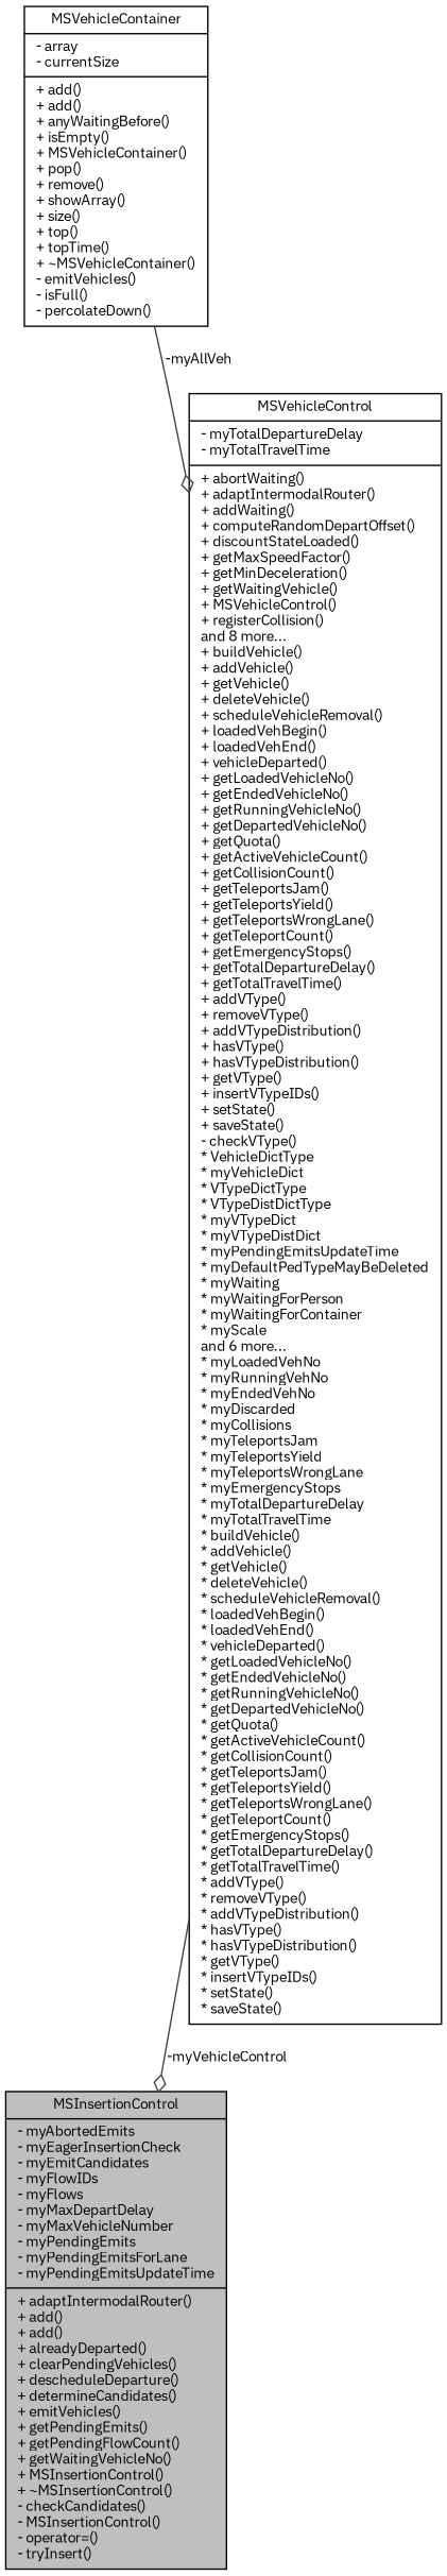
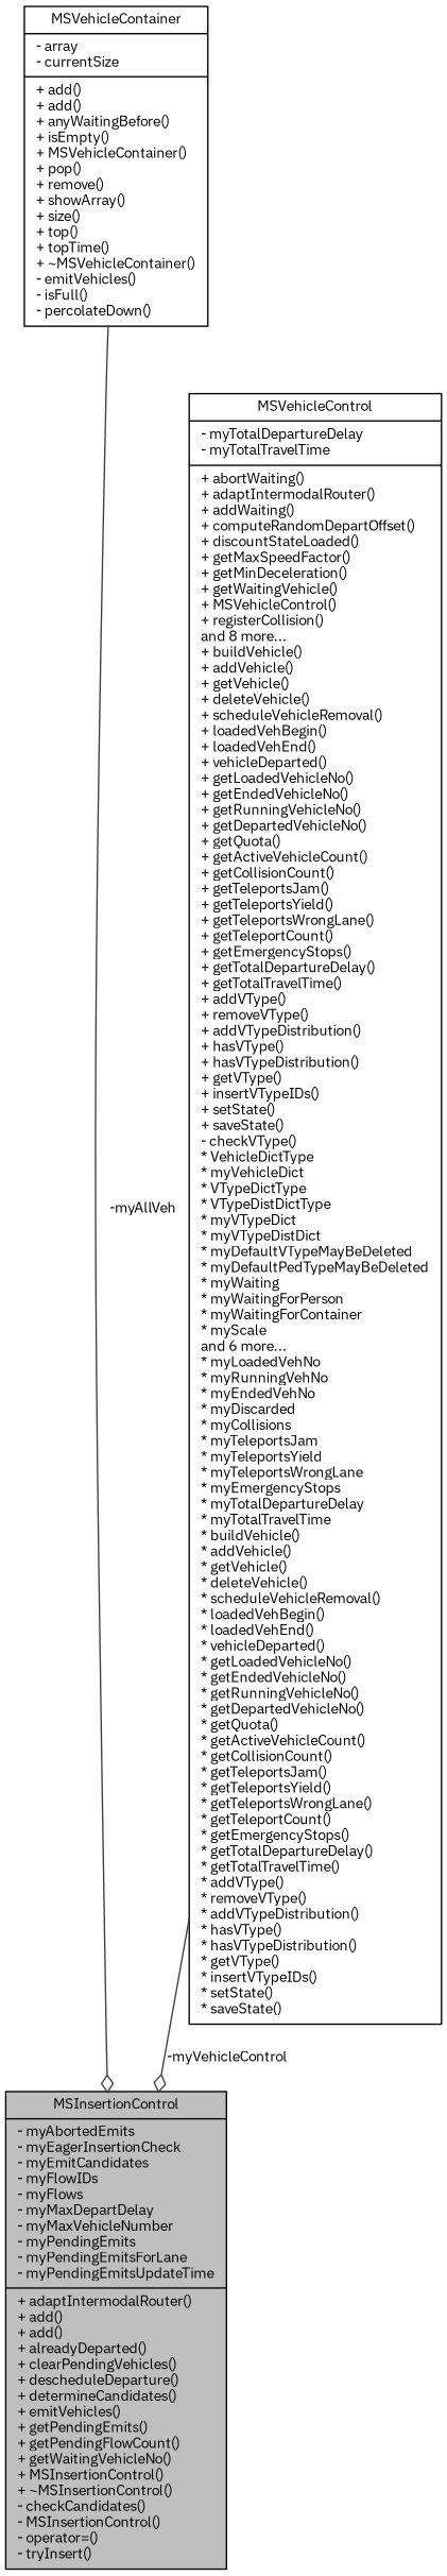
  digraph {
    fontname="IBM Plex Sans"
    node [color=black fillcolor=white fontname="IBM Plex Sans" fontsize=10 shape=record style=filled]
    edge [arrowhead=odiamond color=grey25 fontname="IBM Plex Sans" fontsize=10 labelfontname=Helvetica labelfontsize=10 style=solid]
    n1 [fillcolor=grey75 fontcolor=black height=0.2 label="{MSInsertionControl\n|- myAbortedEmits\l- myEagerInsertionCheck\l- myEmitCandidates\l- myFlowIDs\l- myFlows\l- myMaxDepartDelay\l- myMaxVehicleNumber\l- myPendingEmits\l- myPendingEmitsForLane\l- myPendingEmitsUpdateTime\l|+ adaptIntermodalRouter()\l+ add()\l+ add()\l+ alreadyDeparted()\l+ clearPendingVehicles()\l+ descheduleDeparture()\l+ determineCandidates()\l+ emitVehicles()\l+ getPendingEmits()\l+ getPendingFlowCount()\l+ getWaitingVehicleNo()\l+ MSInsertionControl()\l+ ~MSInsertionControl()\l- checkCandidates()\l- MSInsertionControl()\l- operator=()\l- tryInsert()\l}" width=0.4]
    n2 [height=0.2 label="{MSVehicleContainer\n|- array\l- currentSize\l|+ add()\l+ add()\l+ anyWaitingBefore()\l+ isEmpty()\l+ MSVehicleContainer()\l+ pop()\l+ remove()\l+ showArray()\l+ size()\l+ top()\l+ topTime()\l+ ~MSVehicleContainer()\l- emitVehicles()\l- isFull()\l- percolateDown()\l}" width=0.4]
-   n3 [height=0.2 label="{MSVehicleControl\n|- myTotalDepartureDelay\l- myTotalTravelTime\l|+ abortWaiting()\l+ adaptIntermodalRouter()\l+ addWaiting()\l+ computeRandomDepartOffset()\l+ discountStateLoaded()\l+ getMaxSpeedFactor()\l+ getMinDeceleration()\l+ getWaitingVehicle()\l+ MSVehicleControl()\l+ registerCollision()\land 8 more...\l+ buildVehicle()\l+ addVehicle()\l+ getVehicle()\l+ deleteVehicle()\l+ scheduleVehicleRemoval()\l+ loadedVehBegin()\l+ loadedVehEnd()\l+ vehicleDeparted()\l+ getLoadedVehicleNo()\l+ getEndedVehicleNo()\l+ getRunningVehicleNo()\l+ getDepartedVehicleNo()\l+ getQuota()\l+ getActiveVehicleCount()\l+ getCollisionCount()\l+ getTeleportsJam()\l+ getTeleportsYield()\l+ getTeleportsWrongLane()\l+ getTeleportCount()\l+ getEmergencyStops()\l+ getTotalDepartureDelay()\l+ getTotalTravelTime()\l+ addVType()\l+ removeVType()\l+ addVTypeDistribution()\l+ hasVType()\l+ hasVTypeDistribution()\l+ getVType()\l+ insertVTypeIDs()\l+ setState()\l+ saveState()\l- checkVType()\l* VehicleDictType\l* myVehicleDict\l* VTypeDictType\l* VTypeDistDictType\l* myVTypeDict\l* myVTypeDistDict\l* myPendingEmitsUpdateTime\l* myDefaultPedTypeMayBeDeleted\l* myWaiting\l* myWaitingForPerson\l* myWaitingForContainer\l* myScale\land 6 more...\l* myLoadedVehNo\l* myRunningVehNo\l* myEndedVehNo\l* myDiscarded\l* myCollisions\l* myTeleportsJam\l* myTeleportsYield\l* myTeleportsWrongLane\l* myEmergencyStops\l* myTotalDepartureDelay\l* myTotalTravelTime\l* buildVehicle()\l* addVehicle()\l* getVehicle()\l* deleteVehicle()\l* scheduleVehicleRemoval()\l* loadedVehBegin()\l* loadedVehEnd()\l* vehicleDeparted()\l* getLoadedVehicleNo()\l* getEndedVehicleNo()\l* getRunningVehicleNo()\l* getDepartedVehicleNo()\l* getQuota()\l* getActiveVehicleCount()\l* getCollisionCount()\l* getTeleportsJam()\l* getTeleportsYield()\l* getTeleportsWrongLane()\l* getTeleportCount()\l* getEmergencyStops()\l* getTotalDepartureDelay()\l* getTotalTravelTime()\l* addVType()\l* removeVType()\l* addVTypeDistribution()\l* hasVType()\l* hasVTypeDistribution()\l* getVType()\l* insertVTypeIDs()\l* setState()\l* saveState()\l}" width=0.4]
-   n2 -> n3 [label=" -myAllVeh"]
+   n3 [height=0.2 label="{MSVehicleControl\n|- myTotalDepartureDelay\l- myTotalTravelTime\l|+ abortWaiting()\l+ adaptIntermodalRouter()\l+ addWaiting()\l+ computeRandomDepartOffset()\l+ discountStateLoaded()\l+ getMaxSpeedFactor()\l+ getMinDeceleration()\l+ getWaitingVehicle()\l+ MSVehicleControl()\l+ registerCollision()\land 8 more...\l+ buildVehicle()\l+ addVehicle()\l+ getVehicle()\l+ deleteVehicle()\l+ scheduleVehicleRemoval()\l+ loadedVehBegin()\l+ loadedVehEnd()\l+ vehicleDeparted()\l+ getLoadedVehicleNo()\l+ getEndedVehicleNo()\l+ getRunningVehicleNo()\l+ getDepartedVehicleNo()\l+ getQuota()\l+ getActiveVehicleCount()\l+ getCollisionCount()\l+ getTeleportsJam()\l+ getTeleportsYield()\l+ getTeleportsWrongLane()\l+ getTeleportCount()\l+ getEmergencyStops()\l+ getTotalDepartureDelay()\l+ getTotalTravelTime()\l+ addVType()\l+ removeVType()\l+ addVTypeDistribution()\l+ hasVType()\l+ hasVTypeDistribution()\l+ getVType()\l+ insertVTypeIDs()\l+ setState()\l+ saveState()\l- checkVType()\l* VehicleDictType\l* myVehicleDict\l* VTypeDictType\l* VTypeDistDictType\l* myVTypeDict\l* myVTypeDistDict\l* myDefaultVTypeMayBeDeleted\l* myDefaultPedTypeMayBeDeleted\l* myWaiting\l* myWaitingForPerson\l* myWaitingForContainer\l* myScale\land 6 more...\l* myLoadedVehNo\l* myRunningVehNo\l* myEndedVehNo\l* myDiscarded\l* myCollisions\l* myTeleportsJam\l* myTeleportsYield\l* myTeleportsWrongLane\l* myEmergencyStops\l* myTotalDepartureDelay\l* myTotalTravelTime\l* buildVehicle()\l* addVehicle()\l* getVehicle()\l* deleteVehicle()\l* scheduleVehicleRemoval()\l* loadedVehBegin()\l* loadedVehEnd()\l* vehicleDeparted()\l* getLoadedVehicleNo()\l* getEndedVehicleNo()\l* getRunningVehicleNo()\l* getDepartedVehicleNo()\l* getQuota()\l* getActiveVehicleCount()\l* getCollisionCount()\l* getTeleportsJam()\l* getTeleportsYield()\l* getTeleportsWrongLane()\l* getTeleportCount()\l* getEmergencyStops()\l* getTotalDepartureDelay()\l* getTotalTravelTime()\l* addVType()\l* removeVType()\l* addVTypeDistribution()\l* hasVType()\l* hasVTypeDistribution()\l* getVType()\l* insertVTypeIDs()\l* setState()\l* saveState()\l}" width=0.4]
+   n2 -> n1 [label=" -myAllVeh"]
    n3 -> n1 [label=" -myVehicleControl"]
  }
